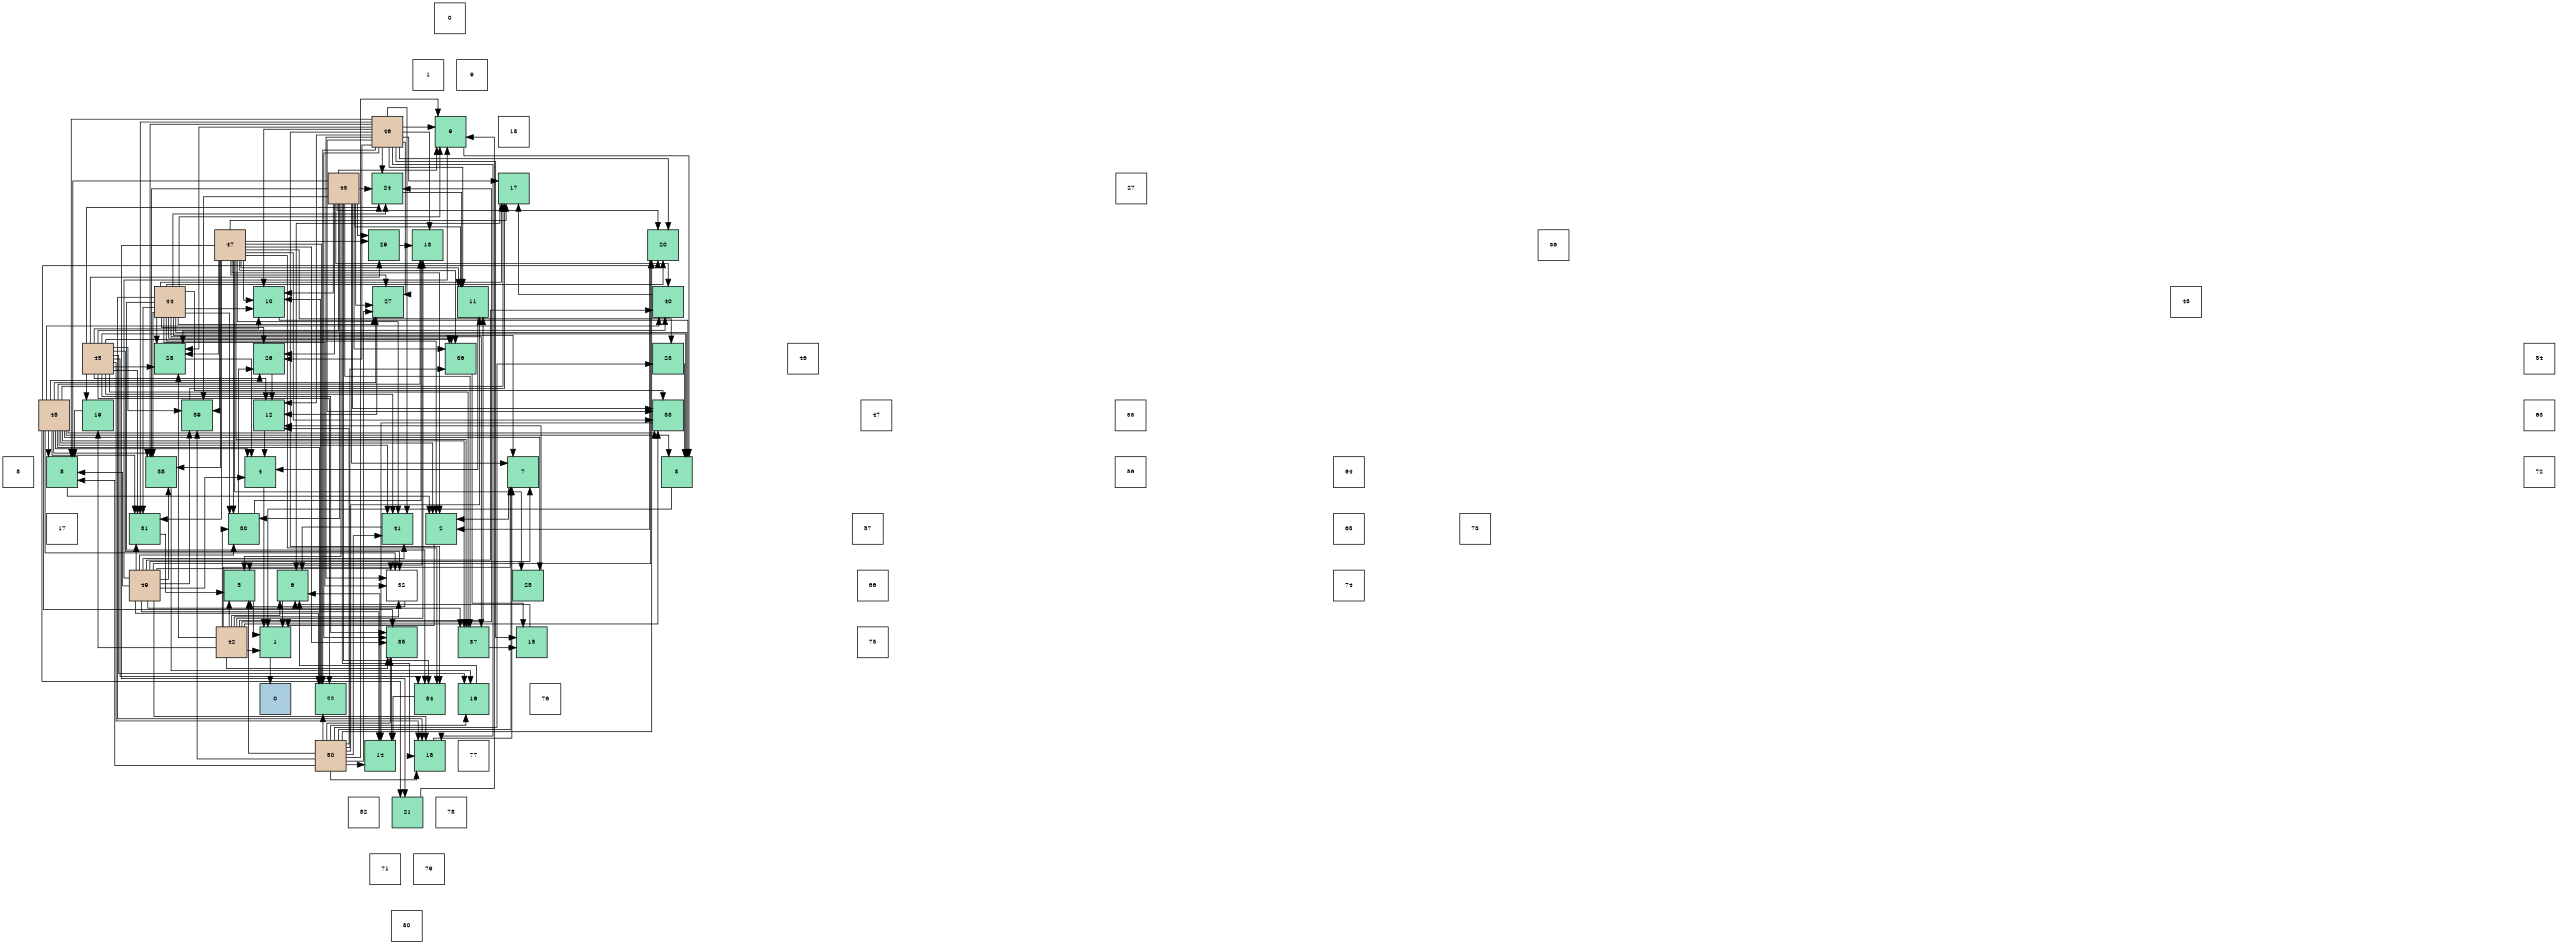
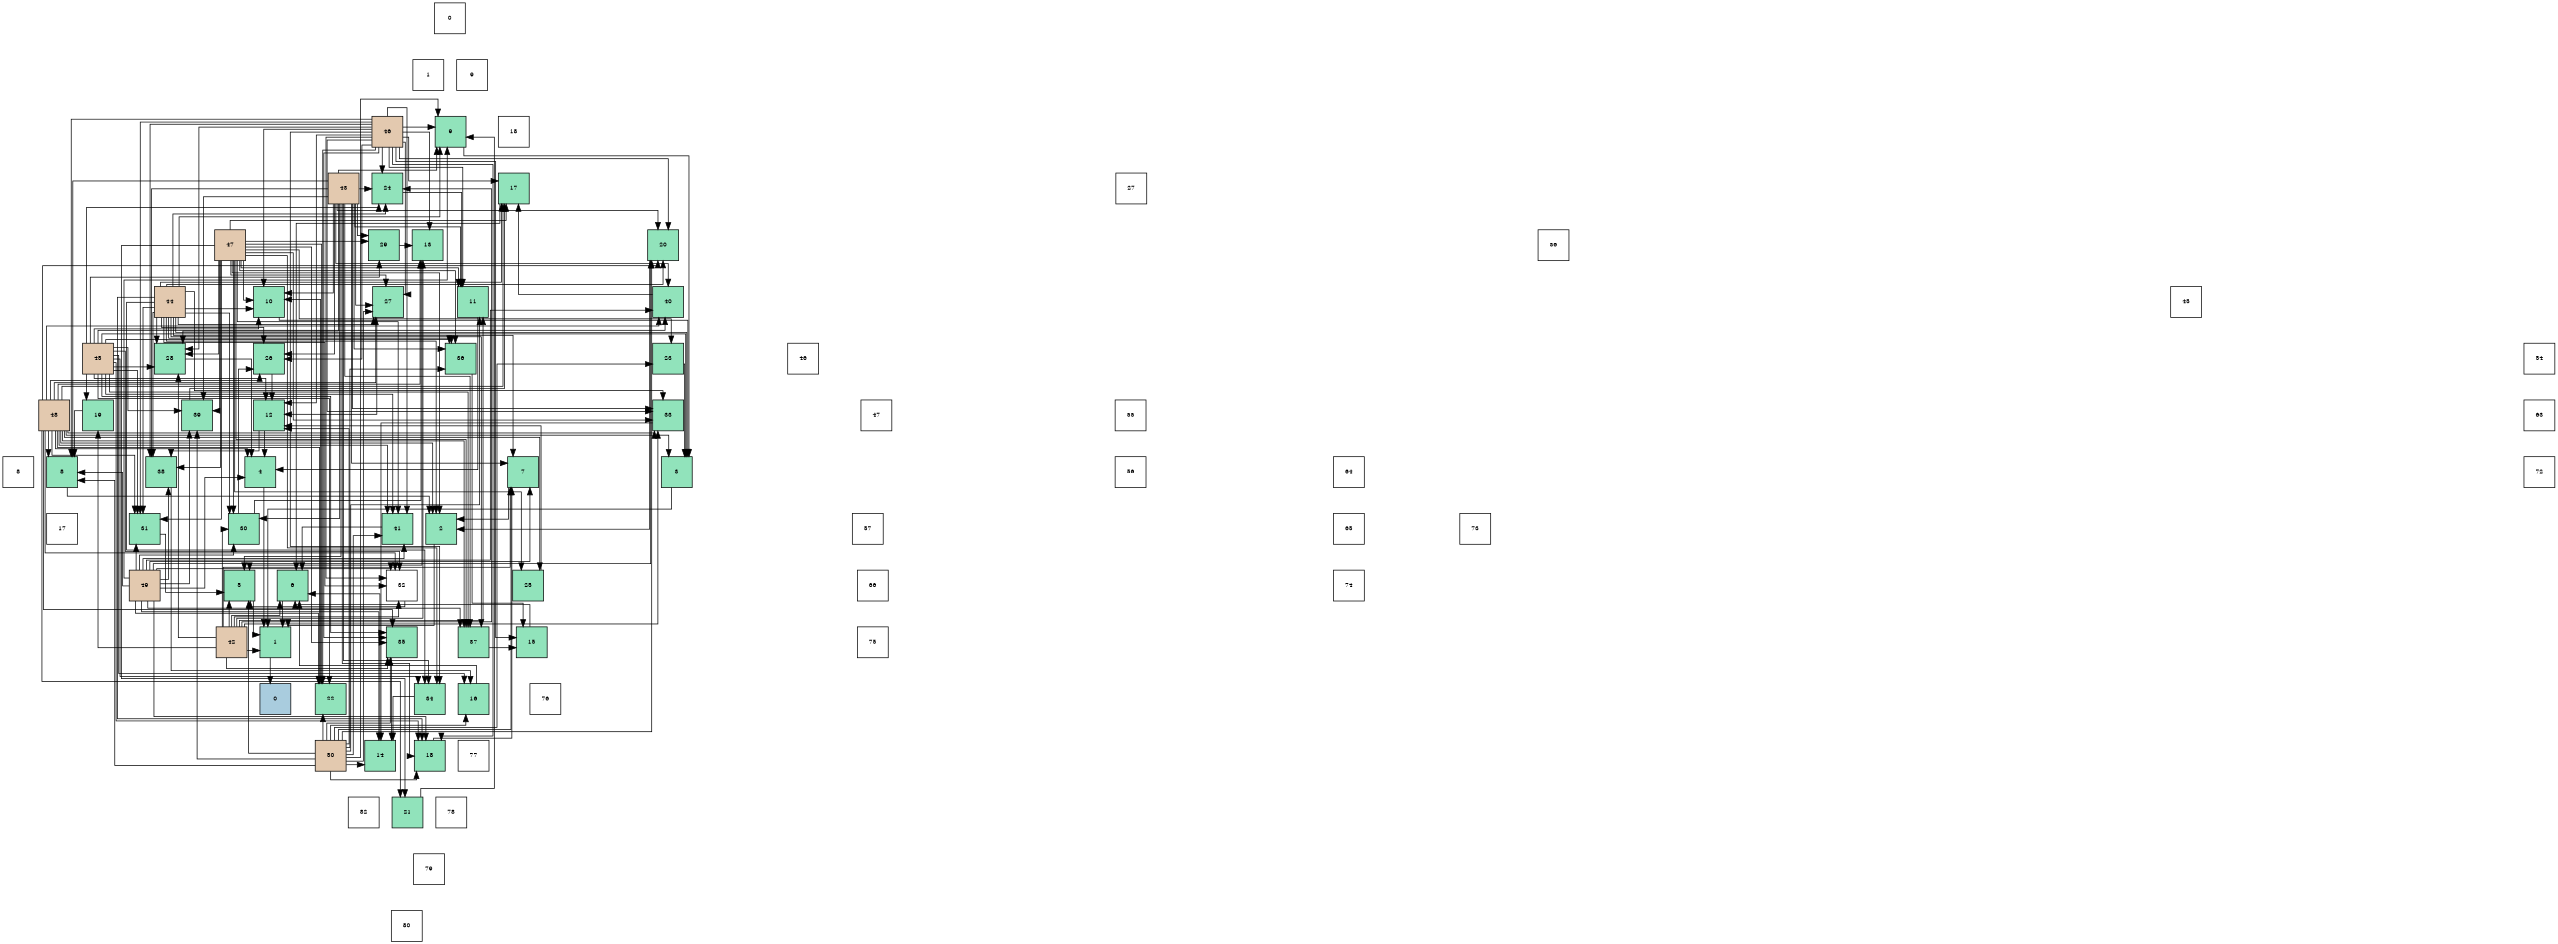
  digraph {
    rank=same
    rankdir=TB
    splines=ortho
    node [fillcolor="#91e3bb" fixedsize=true fontsize=8 shape=square style=filled]
    edge [constraint=false style=vis]
    n1 [fillcolor="#ffffff" label=0 width=0.6]
    n2 [fillcolor="#ffffff" label=1 width=0.6]
    n3 [fillcolor="#ffffff" label=9 width=0.6]
    n4 [fillcolor="#e3c9af" label=46 width=0.6]
    n5 [label=9 width=0.6]
    n6 [fillcolor="#ffffff" label=18 width=0.6]
    n7 [fillcolor="#e3c9af" label=43 width=0.6]
    n8 [label=24 width=0.6]
    n9 [label=10 width=0.6]
    n10 [label=28 width=0.6]
    n11 [label=8 width=0.6]
    n12 [label=17 width=0.6]
    n13 [label=13 width=0.6]
    n14 [label=27 width=0.6]
    n15 [label=26 width=0.6]
    n16 [label=38 width=0.6]
    n17 [label=31 width=0.6]
    n18 [label=20 width=0.6]
    n19 [label=11 width=0.6]
    n20 [label=12 width=0.6]
    n21 [label=33 width=0.6]
    n22 [label=41 width=0.6]
    n23 [fillcolor="#ffffff" label=32 width=0.6]
    n24 [label=35 width=0.6]
    n25 [label=22 width=0.6]
    n26 [label=34 width=0.6]
    n27 [label=15 width=0.6]
    n28 [label=18 width=0.6]
    n29 [label=3 width=0.6]
    n30 [fillcolor="#e3c9af" label=47 width=0.6]
    n31 [label=29 width=0.6]
    n32 [label=39 width=0.6]
    n33 [label=36 width=0.6]
    n34 [label=30 width=0.6]
    n35 [label=5 width=0.6]
    n36 [label=40 width=0.6]
    n37 [label=7 width=0.6]
    n38 [label=37 width=0.6]
    n39 [label=19 width=0.6]
    n40 [label=4 width=0.6]
    n41 [label=2 width=0.6]
    n42 [fillcolor="#ffffff" label=17 width=0.6]
    n43 [label=6 width=0.6]
    n44 [label=16 width=0.6]
    n45 [fillcolor="#e3c9af" label=49 width=0.6]
    n46 [label=23 width=0.6]
    n47 [label=14 width=0.6]
    n48 [fillcolor="#e3c9af" label=50 width=0.6]
    n49 [fillcolor="#ffffff" label=76 width=0.6]
    n50 [label=21 width=0.6]
    n51 [fillcolor="#ffffff" label=78 width=0.6]
    n52 [fillcolor="#e3c9af" label=44 width=0.6]
    n53 [label=25 width=0.6]
    n54 [fillcolor="#e3c9af" label=42 width=0.6]
    n55 [label=1 width=0.6]
    n56 [fillcolor="#ffffff" label=46 width=0.6]
    n57 [fillcolor="#e3c9af" label=45 width=0.6]
    n58 [fillcolor="#ffffff" label=47 width=0.6]
-   n59 [fillcolor="#ffffff" label=71 width=0.6]
    n60 [fillcolor="#ffffff" label=79 width=0.6]
    n61 [fillcolor="#e3c9af" label=48 width=0.6]
    n62 [fillcolor="#ffffff" label=57 width=0.6]
    n63 [fillcolor="#ffffff" label=8 width=0.6]
    n64 [fillcolor="#ffffff" label=77 width=0.6]
    n65 [fillcolor="#ffffff" label=27 width=0.6]
    n66 [fillcolor="#ffffff" label=36 width=0.6]
    n67 [fillcolor="#a9ccde" label=0 width=0.6]
    n68 [fillcolor="#ffffff" label=82 width=0.6]
    n69 [fillcolor="#ffffff" label=45 width=0.6]
    n70 [fillcolor="#ffffff" label=54 width=0.6]
    n71 [fillcolor="#ffffff" label=55 width=0.6]
    n72 [fillcolor="#ffffff" label=56 width=0.6]
    n73 [fillcolor="#ffffff" label=63 width=0.6]
    n74 [fillcolor="#ffffff" label=64 width=0.6]
    n75 [fillcolor="#ffffff" label=65 width=0.6]
    n76 [fillcolor="#ffffff" label=66 width=0.6]
    n77 [fillcolor="#ffffff" label=72 width=0.6]
    n78 [fillcolor="#ffffff" label=73 width=0.6]
    n79 [fillcolor="#ffffff" label=74 width=0.6]
    n80 [fillcolor="#ffffff" label=75 width=0.6]
    n81 [fillcolor="#ffffff" label=80 width=0.6]
    n1 -> n2 [constraint=true style=invis]
    n1 -> n3 [constraint=true style=invis]
    n2 -> n4 [constraint=true style=invis]
    n2 -> n5 [constraint=true style=invis]
    n3 -> n5 [constraint=true style=invis]
    n3 -> n6 [constraint=true style=invis]
    n4 -> n5
    n4 -> n7 [constraint=true style=invis]
    n4 -> n8
    n4 -> n8 [constraint=true style=invis]
    n4 -> n9
    n4 -> n10
    n4 -> n11
    n4 -> n12
    n4 -> n13
    n4 -> n14
    n4 -> n15
    n4 -> n16
    n4 -> n17
    n4 -> n18
    n4 -> n19
    n4 -> n20
    n4 -> n21
    n4 -> n22
    n4 -> n23
    n4 -> n24
    n4 -> n25
    n4 -> n26
    n4 -> n27
    n4 -> n28
    n5 -> n8 [constraint=true style=invis]
    n5 -> n12 [constraint=true style=invis]
    n5 -> n29
    n6 -> n12 [constraint=true style=invis]
    n6 -> n65 [constraint=true style=invis]
    n7 -> n5
    n7 -> n8
    n7 -> n9
    n7 -> n10
    n7 -> n11
    n7 -> n14
    n7 -> n15
    n7 -> n16
    n7 -> n18
    n7 -> n19
    n7 -> n21
    n7 -> n26
    n7 -> n28
    n7 -> n30 [constraint=true style=invis]
    n7 -> n31
    n7 -> n31 [constraint=true style=invis]
    n7 -> n32
    n7 -> n33
    n7 -> n34
    n7 -> n35
    n7 -> n36
    n7 -> n37
    n7 -> n38
    n8 -> n13 [constraint=true style=invis]
    n8 -> n19
    n8 -> n31 [constraint=true style=invis]
    n9 -> n10 [constraint=true style=invis]
    n9 -> n15 [constraint=true style=invis]
    n9 -> n29
    n10 -> n32 [constraint=true style=invis]
    n10 -> n39 [constraint=true style=invis]
    n10 -> n40
    n11 -> n17 [constraint=true style=invis]
    n11 -> n41
    n11 -> n42 [constraint=true style=invis]
    n12 -> n13 [constraint=true style=invis]
    n12 -> n18 [constraint=true style=invis]
    n12 -> n43
    n13 -> n14 [constraint=true style=invis]
    n13 -> n19 [constraint=true style=invis]
    n13 -> n35
    n14 -> n15 [constraint=true style=invis]
    n14 -> n20
    n14 -> n33 [constraint=true style=invis]
    n15 -> n20
    n15 -> n20 [constraint=true style=invis]
    n15 -> n32 [constraint=true style=invis]
    n16 -> n17 [constraint=true style=invis]
    n16 -> n34 [constraint=true style=invis]
    n16 -> n44
    n17 -> n35
    n17 -> n35 [constraint=true style=invis]
    n17 -> n45 [constraint=true style=invis]
    n18 -> n19 [constraint=true style=invis]
    n18 -> n36 [constraint=true style=invis]
    n18 -> n41
    n19 -> n33 [constraint=true style=invis]
    n19 -> n40
    n19 -> n46 [constraint=true style=invis]
    n20 -> n37 [constraint=true style=invis]
    n20 -> n40
    n20 -> n40 [constraint=true style=invis]
    n21 -> n29 [constraint=true style=invis]
    n21 -> n37 [constraint=true style=invis]
    n21 -> n47
    n22 -> n23 [constraint=true style=invis]
    n22 -> n43
    n22 -> n43 [constraint=true style=invis]
    n23 -> n24 [constraint=true style=invis]
    n23 -> n35
    n23 -> n38 [constraint=true style=invis]
    n24 -> n25 [constraint=true style=invis]
    n24 -> n26 [constraint=true style=invis]
    n24 -> n47
    n25 -> n9
    n25 -> n47 [constraint=true style=invis]
    n25 -> n48 [constraint=true style=invis]
    n26 -> n28 [constraint=true style=invis]
    n26 -> n47
    n26 -> n47 [constraint=true style=invis]
    n27 -> n43
    n27 -> n44 [constraint=true style=invis]
    n27 -> n49 [constraint=true style=invis]
    n28 -> n37
    n28 -> n50 [constraint=true style=invis]
    n28 -> n51 [constraint=true style=invis]
    n29 -> n41 [constraint=true style=invis]
    n29 -> n55
    n29 -> n62 [constraint=true style=invis]
    n30 -> n9
    n30 -> n9 [constraint=true style=invis]
    n30 -> n10
    n30 -> n12
    n30 -> n14
    n30 -> n16
    n30 -> n17
    n30 -> n19
    n30 -> n21
    n30 -> n22
    n30 -> n24
    n30 -> n25
    n30 -> n26
    n30 -> n31
    n30 -> n32
    n30 -> n33
    n30 -> n34
    n30 -> n38
    n30 -> n41
    n30 -> n46
    n30 -> n50
    n30 -> n52 [constraint=true style=invis]
    n30 -> n53
    n31 -> n9 [constraint=true style=invis]
    n31 -> n13
    n31 -> n14 [constraint=true style=invis]
    n32 -> n12
    n32 -> n16 [constraint=true style=invis]
    n32 -> n40 [constraint=true style=invis]
    n33 -> n20 [constraint=true style=invis]
    n33 -> n21 [constraint=true style=invis]
    n33 -> n27
    n34 -> n13
    n34 -> n15
    n34 -> n35 [constraint=true style=invis]
    n34 -> n43 [constraint=true style=invis]
    n35 -> n54 [constraint=true style=invis]
    n35 -> n55
    n35 -> n55 [constraint=true style=invis]
    n36 -> n12
    n36 -> n46 [constraint=true style=invis]
    n36 -> n56 [constraint=true style=invis]
    n37 -> n22 [constraint=true style=invis]
    n37 -> n41
    n37 -> n41 [constraint=true style=invis]
    n38 -> n26 [constraint=true style=invis]
    n38 -> n27
    n38 -> n44 [constraint=true style=invis]
    n39 -> n11
    n39 -> n11 [constraint=true style=invis]
    n39 -> n16 [constraint=true style=invis]
    n40 -> n22 [constraint=true style=invis]
    n40 -> n34 [constraint=true style=invis]
    n40 -> n55
    n41 -> n23 [constraint=true style=invis]
    n41 -> n53 [constraint=true style=invis]
    n41 -> n55
    n42 -> n45 [constraint=true style=invis]
    n43 -> n24 [constraint=true style=invis]
    n43 -> n55
    n43 -> n55 [constraint=true style=invis]
    n44 -> n28 [constraint=true style=invis]
    n44 -> n43
    n44 -> n64 [constraint=true style=invis]
    n45 -> n5
    n45 -> n11
    n45 -> n16
    n45 -> n17
    n45 -> n18
    n45 -> n22
    n45 -> n23
    n45 -> n25
    n45 -> n28
    n45 -> n32
    n45 -> n34
    n45 -> n36
    n45 -> n37
    n45 -> n38
    n45 -> n40
    n45 -> n47
    n45 -> n54 [constraint=true style=invis]
    n46 -> n21 [constraint=true style=invis]
    n46 -> n29
    n46 -> n58 [constraint=true style=invis]
    n47 -> n43
    n47 -> n50 [constraint=true style=invis]
    n47 -> n68 [constraint=true style=invis]
    n48 -> n5
    n48 -> n11
    n48 -> n14
    n48 -> n18
    n48 -> n19
    n48 -> n20
    n48 -> n22
    n48 -> n24
    n48 -> n25
    n48 -> n28
    n48 -> n32
    n48 -> n33
    n48 -> n35
    n48 -> n37
    n48 -> n44
    n48 -> n46
    n48 -> n47
    n48 -> n68 [constraint=true style=invis]
    n49 -> n64 [constraint=true style=invis]
    n50 -> n5
-   n50 -> n59 [constraint=true style=invis]
    n50 -> n60 [constraint=true style=invis]
    n51 -> n60 [constraint=true style=invis]
    n52 -> n5
    n52 -> n8
    n52 -> n9
    n52 -> n10
    n52 -> n10 [constraint=true style=invis]
    n52 -> n12
    n52 -> n14
    n52 -> n15
    n52 -> n16
    n52 -> n17
    n52 -> n18
    n52 -> n21
    n52 -> n23
    n52 -> n26
    n52 -> n28
    n52 -> n29
    n52 -> n33
    n52 -> n34
    n52 -> n37
    n52 -> n38
    n52 -> n41
    n52 -> n57 [constraint=true style=invis]
    n53 -> n20
    n53 -> n27 [constraint=true style=invis]
    n53 -> n38 [constraint=true style=invis]
    n54 -> n8
    n54 -> n10
    n54 -> n13
    n54 -> n19
    n54 -> n21
    n54 -> n23
    n54 -> n24
    n54 -> n34
    n54 -> n35
    n54 -> n37
    n54 -> n39
    n54 -> n43
    n54 -> n55
    n54 -> n67 [constraint=true style=invis]
    n55 -> n25 [constraint=true style=invis]
    n55 -> n67
    n55 -> n67 [constraint=true style=invis]
    n56 -> n58 [constraint=true style=invis]
    n56 -> n71 [constraint=true style=invis]
    n57 -> n8
    n57 -> n9
    n57 -> n10
    n57 -> n17
    n57 -> n20
    n57 -> n22
    n57 -> n23
    n57 -> n24
    n57 -> n25
    n57 -> n26
    n57 -> n28
    n57 -> n29
    n57 -> n31
    n57 -> n32
    n57 -> n33
    n57 -> n36
    n57 -> n38
    n57 -> n39
    n57 -> n39 [constraint=true style=invis]
    n57 -> n44
    n57 -> n61 [constraint=true style=invis]
    n58 -> n29 [constraint=true style=invis]
    n58 -> n72 [constraint=true style=invis]
-   n59 -> n81 [constraint=true style=invis]
    n60 -> n81 [constraint=true style=invis]
    n61 -> n11
    n61 -> n11 [constraint=true style=invis]
    n61 -> n12
    n61 -> n13
    n61 -> n14
    n61 -> n15
-   n61 -> n16
+   n20 -> n16
    n61 -> n17
    n61 -> n18
    n61 -> n21
    n61 -> n22
    n61 -> n23
    n61 -> n24
    n61 -> n25
    n61 -> n29
    n61 -> n36
    n61 -> n38
    n61 -> n40
    n61 -> n41
    n61 -> n50
    n61 -> n53
    n61 -> n63 [constraint=true style=invis]
    n62 -> n53 [constraint=true style=invis]
    n62 -> n76 [constraint=true style=invis]
    n63 -> n42 [constraint=true style=invis]
    n64 -> n51 [constraint=true style=invis]
    n65 -> n18 [constraint=true style=invis]
    n65 -> n66 [constraint=true style=invis]
    n66 -> n36 [constraint=true style=invis]
    n66 -> n69 [constraint=true style=invis]
    n67 -> n48 [constraint=true style=invis]
-   n68 -> n59 [constraint=true style=invis]
    n69 -> n56 [constraint=true style=invis]
    n69 -> n70 [constraint=true style=invis]
    n70 -> n71 [constraint=true style=invis]
    n70 -> n73 [constraint=true style=invis]
    n71 -> n72 [constraint=true style=invis]
    n71 -> n74 [constraint=true style=invis]
    n72 -> n62 [constraint=true style=invis]
    n72 -> n75 [constraint=true style=invis]
    n73 -> n74 [constraint=true style=invis]
    n73 -> n77 [constraint=true style=invis]
    n74 -> n75 [constraint=true style=invis]
    n74 -> n78 [constraint=true style=invis]
    n75 -> n76 [constraint=true style=invis]
    n75 -> n79 [constraint=true style=invis]
    n76 -> n27 [constraint=true style=invis]
    n76 -> n80 [constraint=true style=invis]
    n77 -> n78 [constraint=true style=invis]
    n78 -> n79 [constraint=true style=invis]
    n79 -> n80 [constraint=true style=invis]
    n80 -> n49 [constraint=true style=invis]
  }
